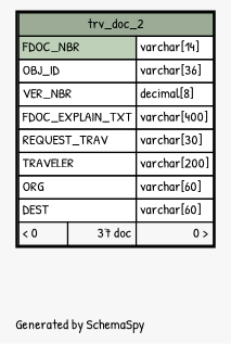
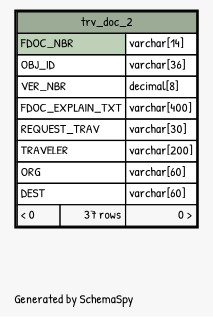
  digraph {
    bgcolor="#f7f7f7"
    fontname="Patrick Hand"
    fontsize=11
    label="\nGenerated by SchemaSpy"
    labeljust=l
    nodesep=0.18
    rankdir=TB
    ranksep=0.46
-   n1 [fontname="Patrick Hand" fontsize=11 label=<     <TABLE BORDER="2" CELLBORDER="1" CELLSPACING="0" BGCOLOR="#ffffff">       <TR><TD COLSPAN="3" BGCOLOR="#9bab96" ALIGN="CENTER">trv_doc_2</TD></TR>       <TR><TD PORT="FDOC_NBR" COLSPAN="2" BGCOLOR="#bed1b8" ALIGN="LEFT">FDOC_NBR</TD><TD PORT="FDOC_NBR.type" ALIGN="LEFT">varchar[14]</TD></TR>       <TR><TD PORT="OBJ_ID" COLSPAN="2" ALIGN="LEFT">OBJ_ID</TD><TD PORT="OBJ_ID.type" ALIGN="LEFT">varchar[36]</TD></TR>       <TR><TD PORT="VER_NBR" COLSPAN="2" ALIGN="LEFT">VER_NBR</TD><TD PORT="VER_NBR.type" ALIGN="LEFT">decimal[8]</TD></TR>       <TR><TD PORT="FDOC_EXPLAIN_TXT" COLSPAN="2" ALIGN="LEFT">FDOC_EXPLAIN_TXT</TD><TD PORT="FDOC_EXPLAIN_TXT.type" ALIGN="LEFT">varchar[400]</TD></TR>       <TR><TD PORT="REQUEST_TRAV" COLSPAN="2" ALIGN="LEFT">REQUEST_TRAV</TD><TD PORT="REQUEST_TRAV.type" ALIGN="LEFT">varchar[30]</TD></TR>       <TR><TD PORT="TRAVELER" COLSPAN="2" ALIGN="LEFT">TRAVELER</TD><TD PORT="TRAVELER.type" ALIGN="LEFT">varchar[200]</TD></TR>       <TR><TD PORT="ORG" COLSPAN="2" ALIGN="LEFT">ORG</TD><TD PORT="ORG.type" ALIGN="LEFT">varchar[60]</TD></TR>       <TR><TD PORT="DEST" COLSPAN="2" ALIGN="LEFT">DEST</TD><TD PORT="DEST.type" ALIGN="LEFT">varchar[60]</TD></TR>       <TR><TD ALIGN="LEFT" BGCOLOR="#f7f7f7">&lt; 0</TD><TD ALIGN="RIGHT" BGCOLOR="#f7f7f7">37 doc</TD><TD ALIGN="RIGHT" BGCOLOR="#f7f7f7">0 &gt;</TD></TR>     </TABLE>> shape=plaintext]
+   n1 [fontname="Patrick Hand" fontsize=11 label=<     <TABLE BORDER="2" CELLBORDER="1" CELLSPACING="0" BGCOLOR="#ffffff">       <TR><TD COLSPAN="3" BGCOLOR="#9bab96" ALIGN="CENTER">trv_doc_2</TD></TR>       <TR><TD PORT="FDOC_NBR" COLSPAN="2" BGCOLOR="#bed1b8" ALIGN="LEFT">FDOC_NBR</TD><TD PORT="FDOC_NBR.type" ALIGN="LEFT">varchar[14]</TD></TR>       <TR><TD PORT="OBJ_ID" COLSPAN="2" ALIGN="LEFT">OBJ_ID</TD><TD PORT="OBJ_ID.type" ALIGN="LEFT">varchar[36]</TD></TR>       <TR><TD PORT="VER_NBR" COLSPAN="2" ALIGN="LEFT">VER_NBR</TD><TD PORT="VER_NBR.type" ALIGN="LEFT">decimal[8]</TD></TR>       <TR><TD PORT="FDOC_EXPLAIN_TXT" COLSPAN="2" ALIGN="LEFT">FDOC_EXPLAIN_TXT</TD><TD PORT="FDOC_EXPLAIN_TXT.type" ALIGN="LEFT">varchar[400]</TD></TR>       <TR><TD PORT="REQUEST_TRAV" COLSPAN="2" ALIGN="LEFT">REQUEST_TRAV</TD><TD PORT="REQUEST_TRAV.type" ALIGN="LEFT">varchar[30]</TD></TR>       <TR><TD PORT="TRAVELER" COLSPAN="2" ALIGN="LEFT">TRAVELER</TD><TD PORT="TRAVELER.type" ALIGN="LEFT">varchar[200]</TD></TR>       <TR><TD PORT="ORG" COLSPAN="2" ALIGN="LEFT">ORG</TD><TD PORT="ORG.type" ALIGN="LEFT">varchar[60]</TD></TR>       <TR><TD PORT="DEST" COLSPAN="2" ALIGN="LEFT">DEST</TD><TD PORT="DEST.type" ALIGN="LEFT">varchar[60]</TD></TR>       <TR><TD ALIGN="LEFT" BGCOLOR="#f7f7f7">&lt; 0</TD><TD ALIGN="RIGHT" BGCOLOR="#f7f7f7">37 rows</TD><TD ALIGN="RIGHT" BGCOLOR="#f7f7f7">0 &gt;</TD></TR>     </TABLE>> shape=plaintext]
  }
